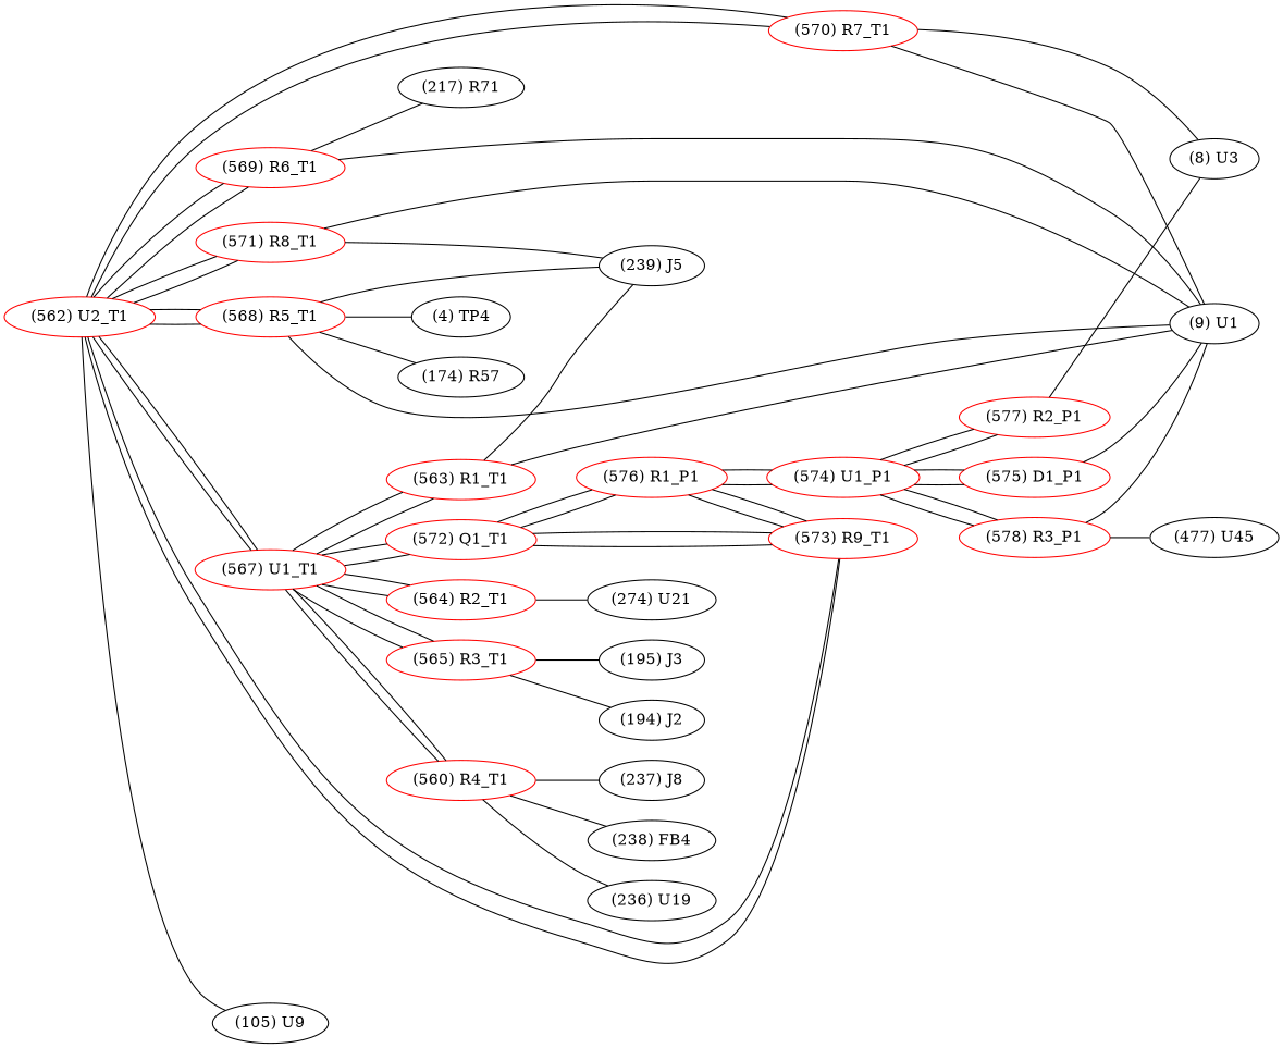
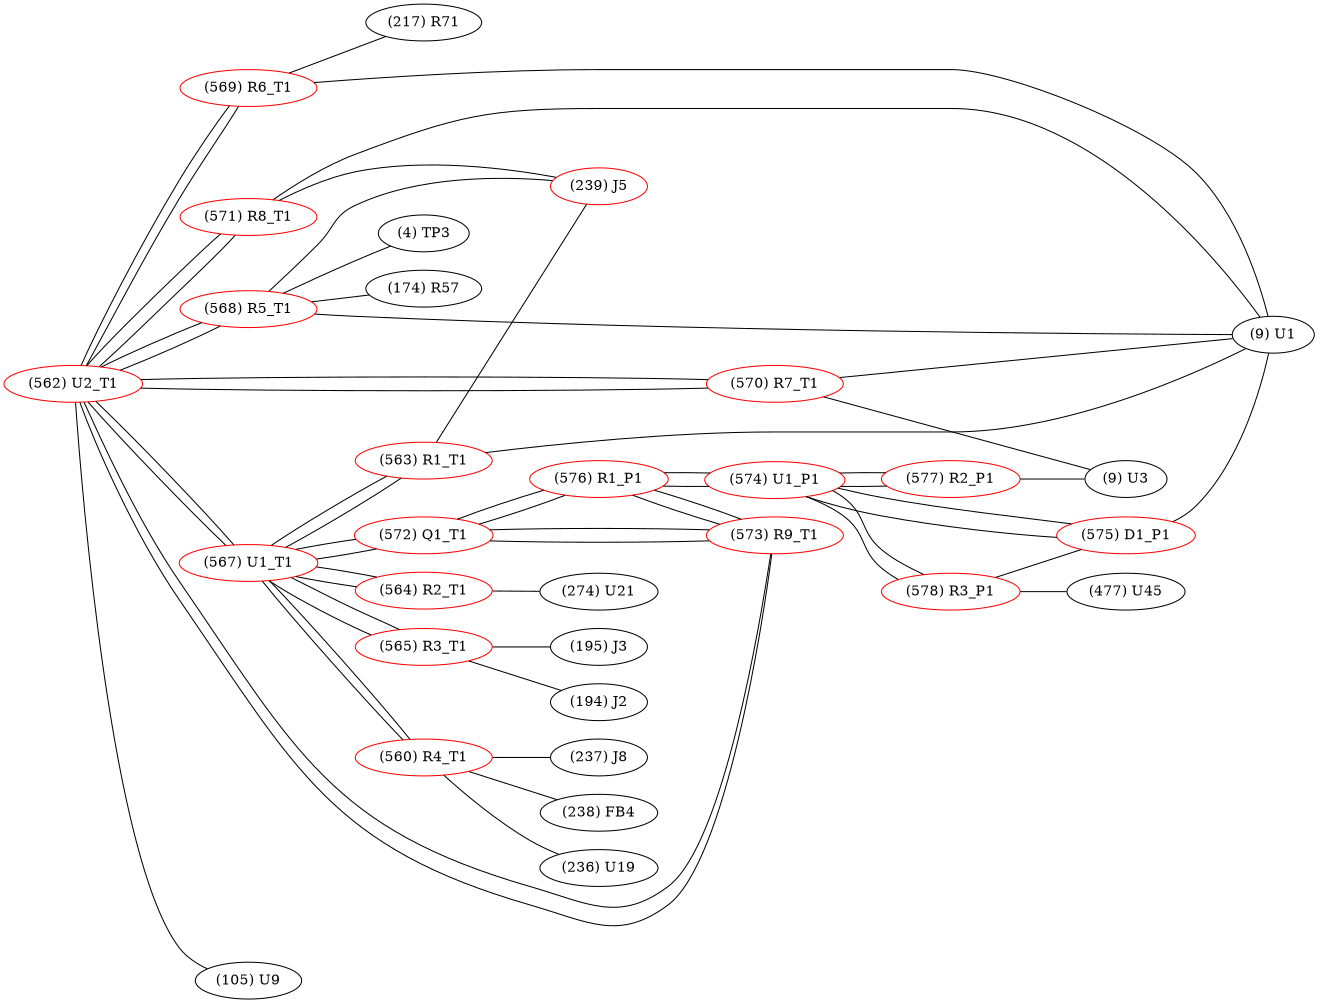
  graph {
    rankdir=LR
    node [color=red]
    n1 [label="(562) U2_T1"]
    n2 [label="(571) R8_T1"]
    n3 [label="(570) R7_T1"]
    n4 [label="(569) R6_T1"]
    n5 [label="(568) R5_T1"]
    n6 [label="(567) U1_T1"]
    n7 [label="(573) R9_T1"]
    n8 [label="(105) U9" color=""]
    n9 [label="(9) U1" color=""]
-   n10 [label="(239) J5" color=""]
-   n11 [label="(8) U3" color=""]
+   n10 [label="(239) J5"]
+   n11 [label="(9) U3" color=""]
    n12 [label="(217) R71" color=""]
-   n13 [label="(4) TP4" color=""]
+   n13 [label="(4) TP3" color=""]
    n14 [label="(174) R57" color=""]
    n15 [label="(563) R1_T1"]
    n16 [label="(564) R2_T1"]
    n17 [label="(565) R3_T1"]
    n18 [label="(560) R4_T1"]
    n19 [label="(572) Q1_T1"]
    n20 [label="(576) R1_P1"]
    n21 [label="(274) U21" color=""]
    n22 [label="(194) J2" color=""]
    n23 [label="(195) J3" color=""]
    n24 [label="(237) J8" color=""]
    n25 [label="(238) FB4" color=""]
    n26 [label="(236) U19" color=""]
    n27 [label="(574) U1_P1"]
    n28 [label="(575) D1_P1"]
    n29 [label="(577) R2_P1"]
    n30 [label="(578) R3_P1"]
    n31 [label="(477) U45" color=""]
    n1 -- n2
    n1 -- n3
    n1 -- n4
    n1 -- n5
    n1 -- n6
    n1 -- n7
    n1 -- n8
    n2 -- n1
    n2 -- n9
    n2 -- n10
    n3 -- n1
    n3 -- n9
    n3 -- n11
    n4 -- n1
    n4 -- n9
    n4 -- n12
    n5 -- n1
    n5 -- n9
    n5 -- n10
    n5 -- n13
    n5 -- n14
    n6 -- n1
    n6 -- n15
    n6 -- n16
    n6 -- n17
    n6 -- n18
    n6 -- n19
    n7 -- n1
    n7 -- n19
    n7 -- n20
    n15 -- n6
    n15 -- n9
    n15 -- n10
    n16 -- n6
    n16 -- n21
    n17 -- n6
    n17 -- n22
    n17 -- n23
    n18 -- n6
    n18 -- n24
    n18 -- n25
    n18 -- n26
    n19 -- n6
    n19 -- n7
    n19 -- n20
    n20 -- n7
    n20 -- n19
    n20 -- n27
    n27 -- n20
    n27 -- n28
    n27 -- n29
    n27 -- n30
    n28 -- n9
    n28 -- n27
    n29 -- n11
    n29 -- n27
-   n30 -- n9
+   n30 -- n28
    n30 -- n27
    n30 -- n31
  }
